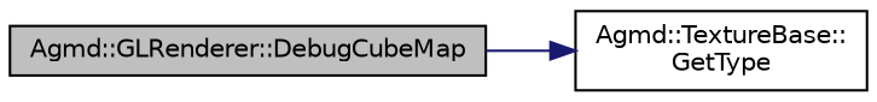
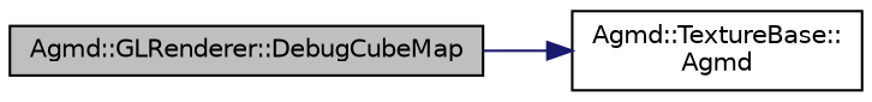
  digraph {
    rankdir=LR
    node [color=black fontname=Helvetica fontsize=10 shape=record style=filled]
    n1 [fillcolor=grey75 fontcolor=black height=0.2 label="Agmd::GLRenderer::DebugCubeMap" width=0.4]
-   n2 [fillcolor=white height=0.2 label="Agmd::TextureBase::\lGetType" width=0.4]
+   n2 [fillcolor=white height=0.2 label="Agmd::TextureBase::\lAgmd" width=0.4]
    n1 -> n2 [color=midnightblue fontname=Helvetica fontsize=10 labelfontname=Helvetica labelfontsize=10 style=solid]
  }
